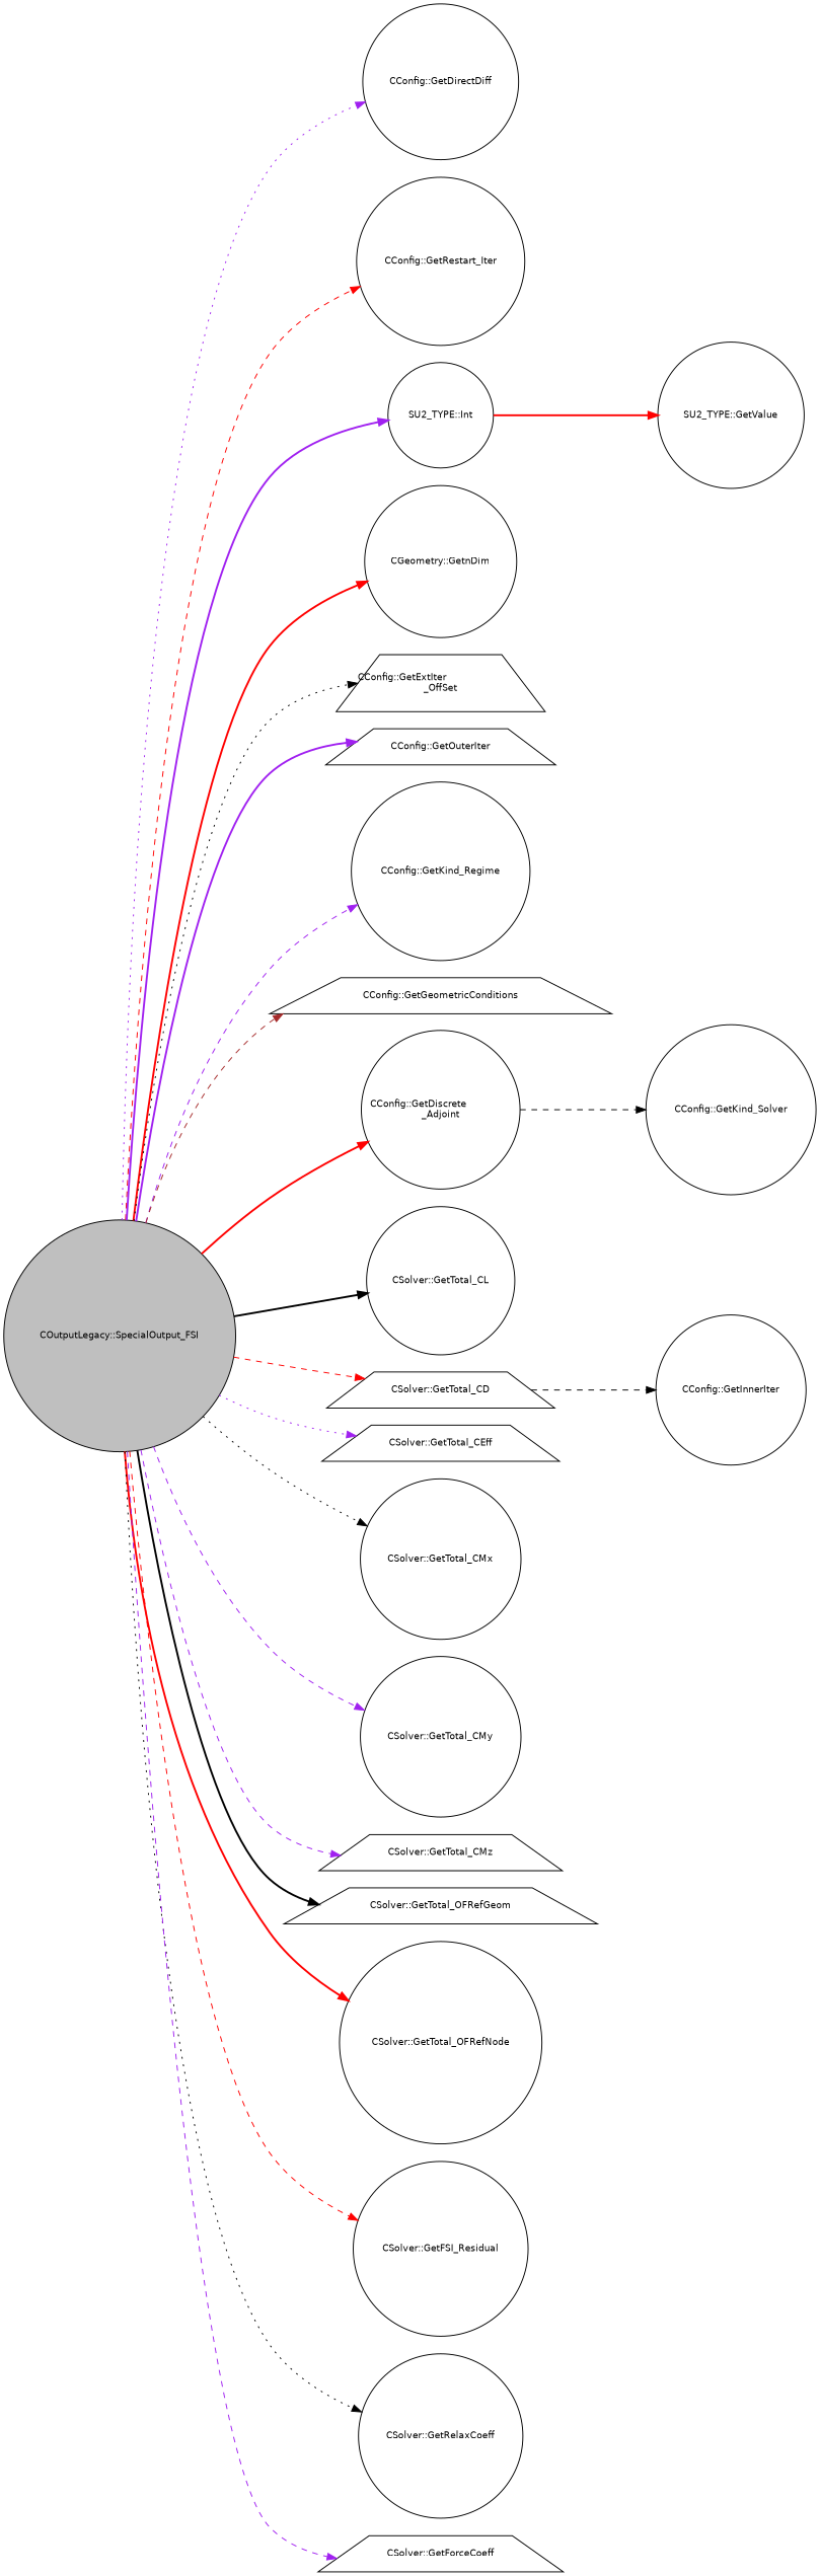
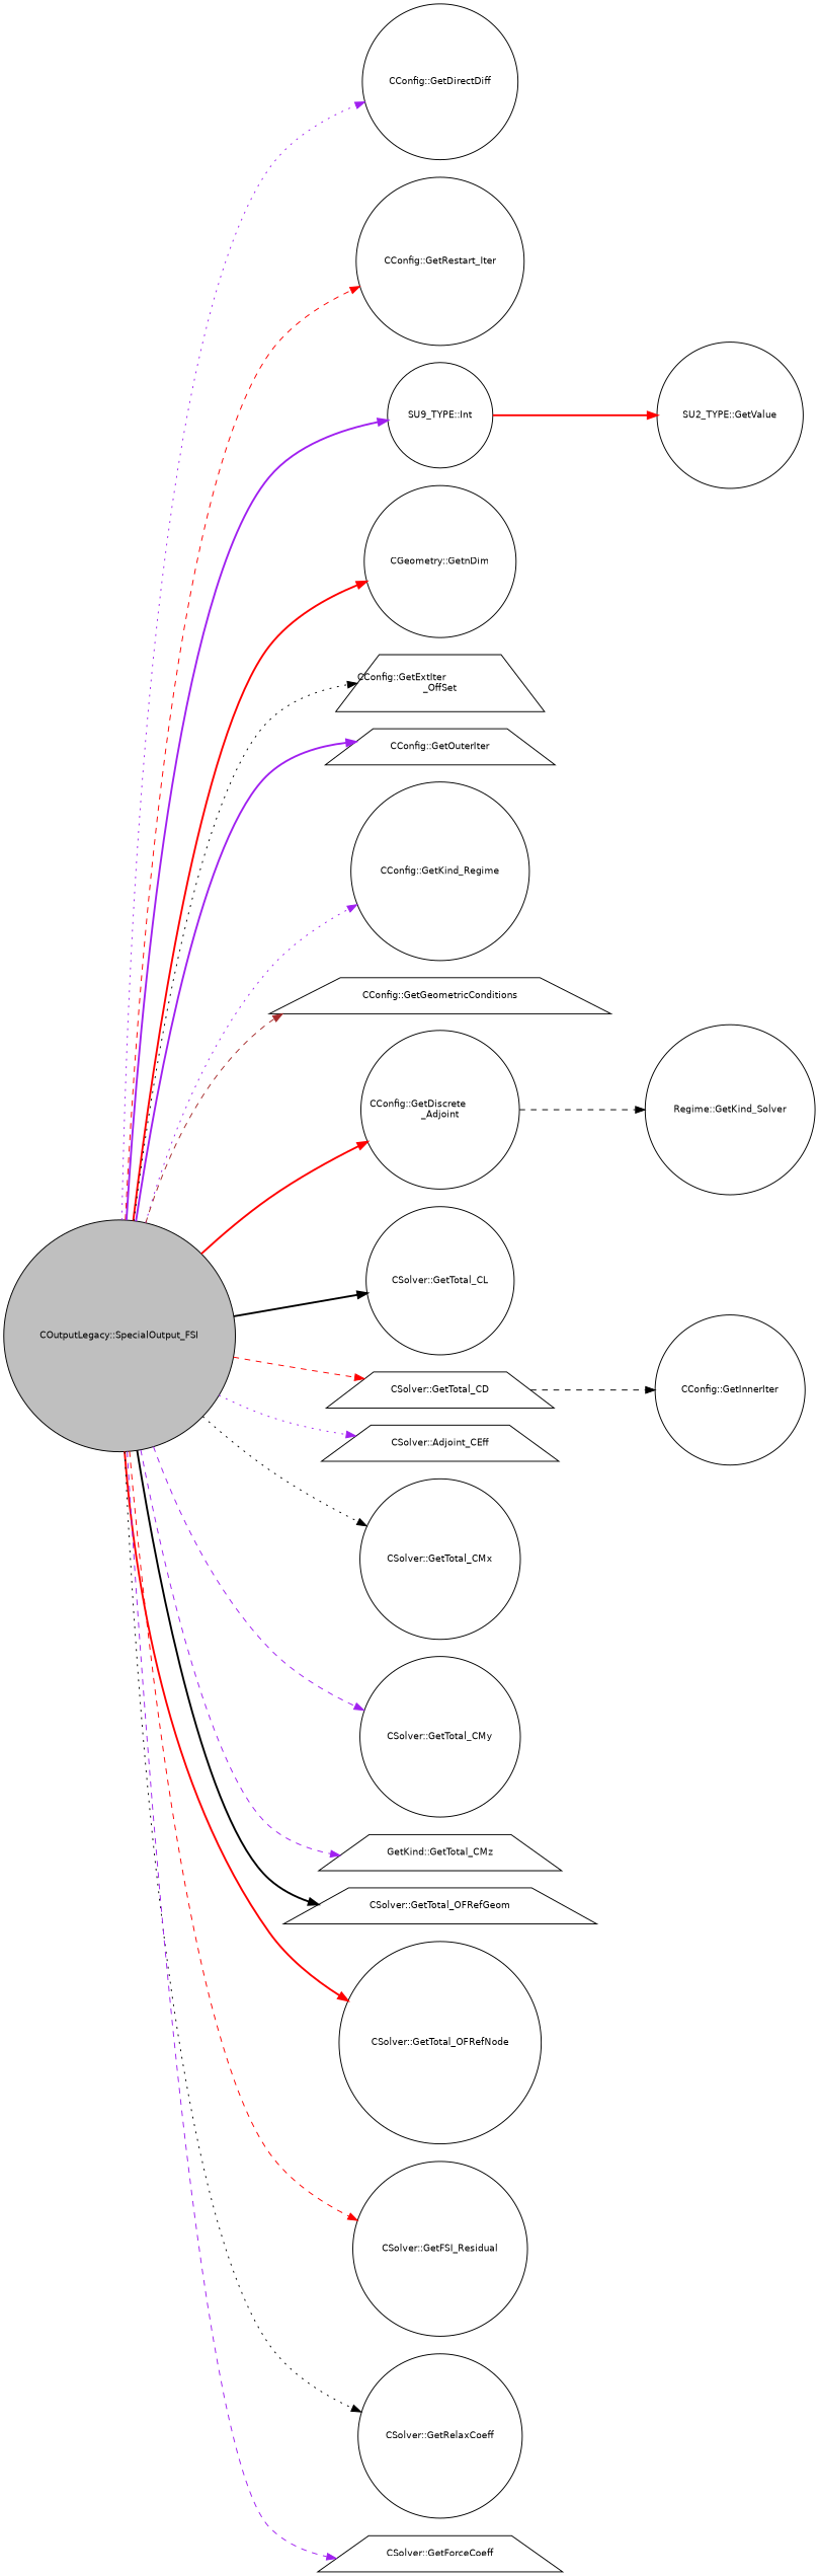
  digraph {
    rankdir=LR
    node [color=black fillcolor=white fontname=Helvetica fontsize=10 shape=circle style=filled]
    edge [color=purple fontname=Helvetica fontsize=10 labelfontname=Helvetica labelfontsize=10 style=dashed]
    n1 [fillcolor=grey75 fontcolor=black height=0.2 label="COutputLegacy::SpecialOutput_FSI" width=0.4]
    n2 [height=0.2 label="CConfig::GetDirectDiff" width=0.4]
    n3 [height=0.2 label="CConfig::GetRestart_Iter" width=0.4]
-   n4 [height=0.2 label="SU2_TYPE::Int" width=0.4]
+   n4 [height=0.2 label="SU9_TYPE::Int" width=0.4]
    n5 [height=0.2 label="CGeometry::GetnDim" width=0.4]
    n6 [height=0.2 label="CConfig::GetExtIter\l_OffSet" shape=trapezium width=0.4]
    n7 [height=0.2 label="CConfig::GetOuterIter" shape=trapezium width=0.4]
    n8 [height=0.2 label="CConfig::GetKind_Regime" width=0.4]
    n9 [height=0.2 label="CConfig::GetGeometricConditions" shape=trapezium width=0.4]
    n10 [height=0.2 label="CConfig::GetDiscrete\l_Adjoint" width=0.4]
    n11 [height=0.2 label="CSolver::GetTotal_CL" width=0.4]
    n12 [height=0.2 label="CSolver::GetTotal_CD" shape=trapezium width=0.4]
-   n13 [height=0.2 label="CSolver::GetTotal_CEff" shape=trapezium width=0.4]
+   n13 [height=0.2 label="CSolver::Adjoint_CEff" shape=trapezium width=0.4]
    n14 [height=0.2 label="CSolver::GetTotal_CMx" width=0.4]
    n15 [height=0.2 label="CSolver::GetTotal_CMy" width=0.4]
-   n16 [height=0.2 label="CSolver::GetTotal_CMz" shape=trapezium width=0.4]
+   n16 [height=0.2 label="GetKind::GetTotal_CMz" shape=trapezium width=0.4]
    n17 [height=0.2 label="CSolver::GetTotal_OFRefGeom" shape=trapezium width=0.4]
    n18 [height=0.2 label="CSolver::GetTotal_OFRefNode" width=0.4]
    n19 [height=0.2 label="CSolver::GetFSI_Residual" width=0.4]
    n20 [height=0.2 label="CSolver::GetRelaxCoeff" width=0.4]
    n21 [height=0.2 label="CSolver::GetForceCoeff" shape=trapezium width=0.4]
-   n22 [height=0.2 label="CConfig::GetKind_Solver" width=0.4]
+   n22 [height=0.2 label="Regime::GetKind_Solver" width=0.4]
    n23 [height=0.2 label="SU2_TYPE::GetValue" width=0.4]
    n24 [height=0.2 label="CConfig::GetInnerIter" width=0.4]
    n1 -> n2 [style=dotted]
    n1 -> n3 [color=red]
    n1 -> n4 [style=bold]
    n1 -> n5 [color=red style=bold]
    n1 -> n6 [color=black style=dotted]
    n1 -> n7 [style=bold]
-   n1 -> n8
+   n1 -> n8 [style=dotted]
    n1 -> n9 [color=brown]
    n1 -> n10 [color=red style=bold]
    n1 -> n11 [color=black style=bold]
    n1 -> n12 [color=red]
    n1 -> n13 [style=dotted]
    n1 -> n14 [color=black style=dotted]
    n1 -> n15
    n1 -> n16
    n1 -> n17 [color=black style=bold]
    n1 -> n18 [color=red style=bold]
    n1 -> n19 [color=red]
    n1 -> n20 [color=black style=dotted]
    n1 -> n21
    n4 -> n23 [color=red style=bold]
    n10 -> n22 [color=black]
    n12 -> n24 [color=black]
  }
